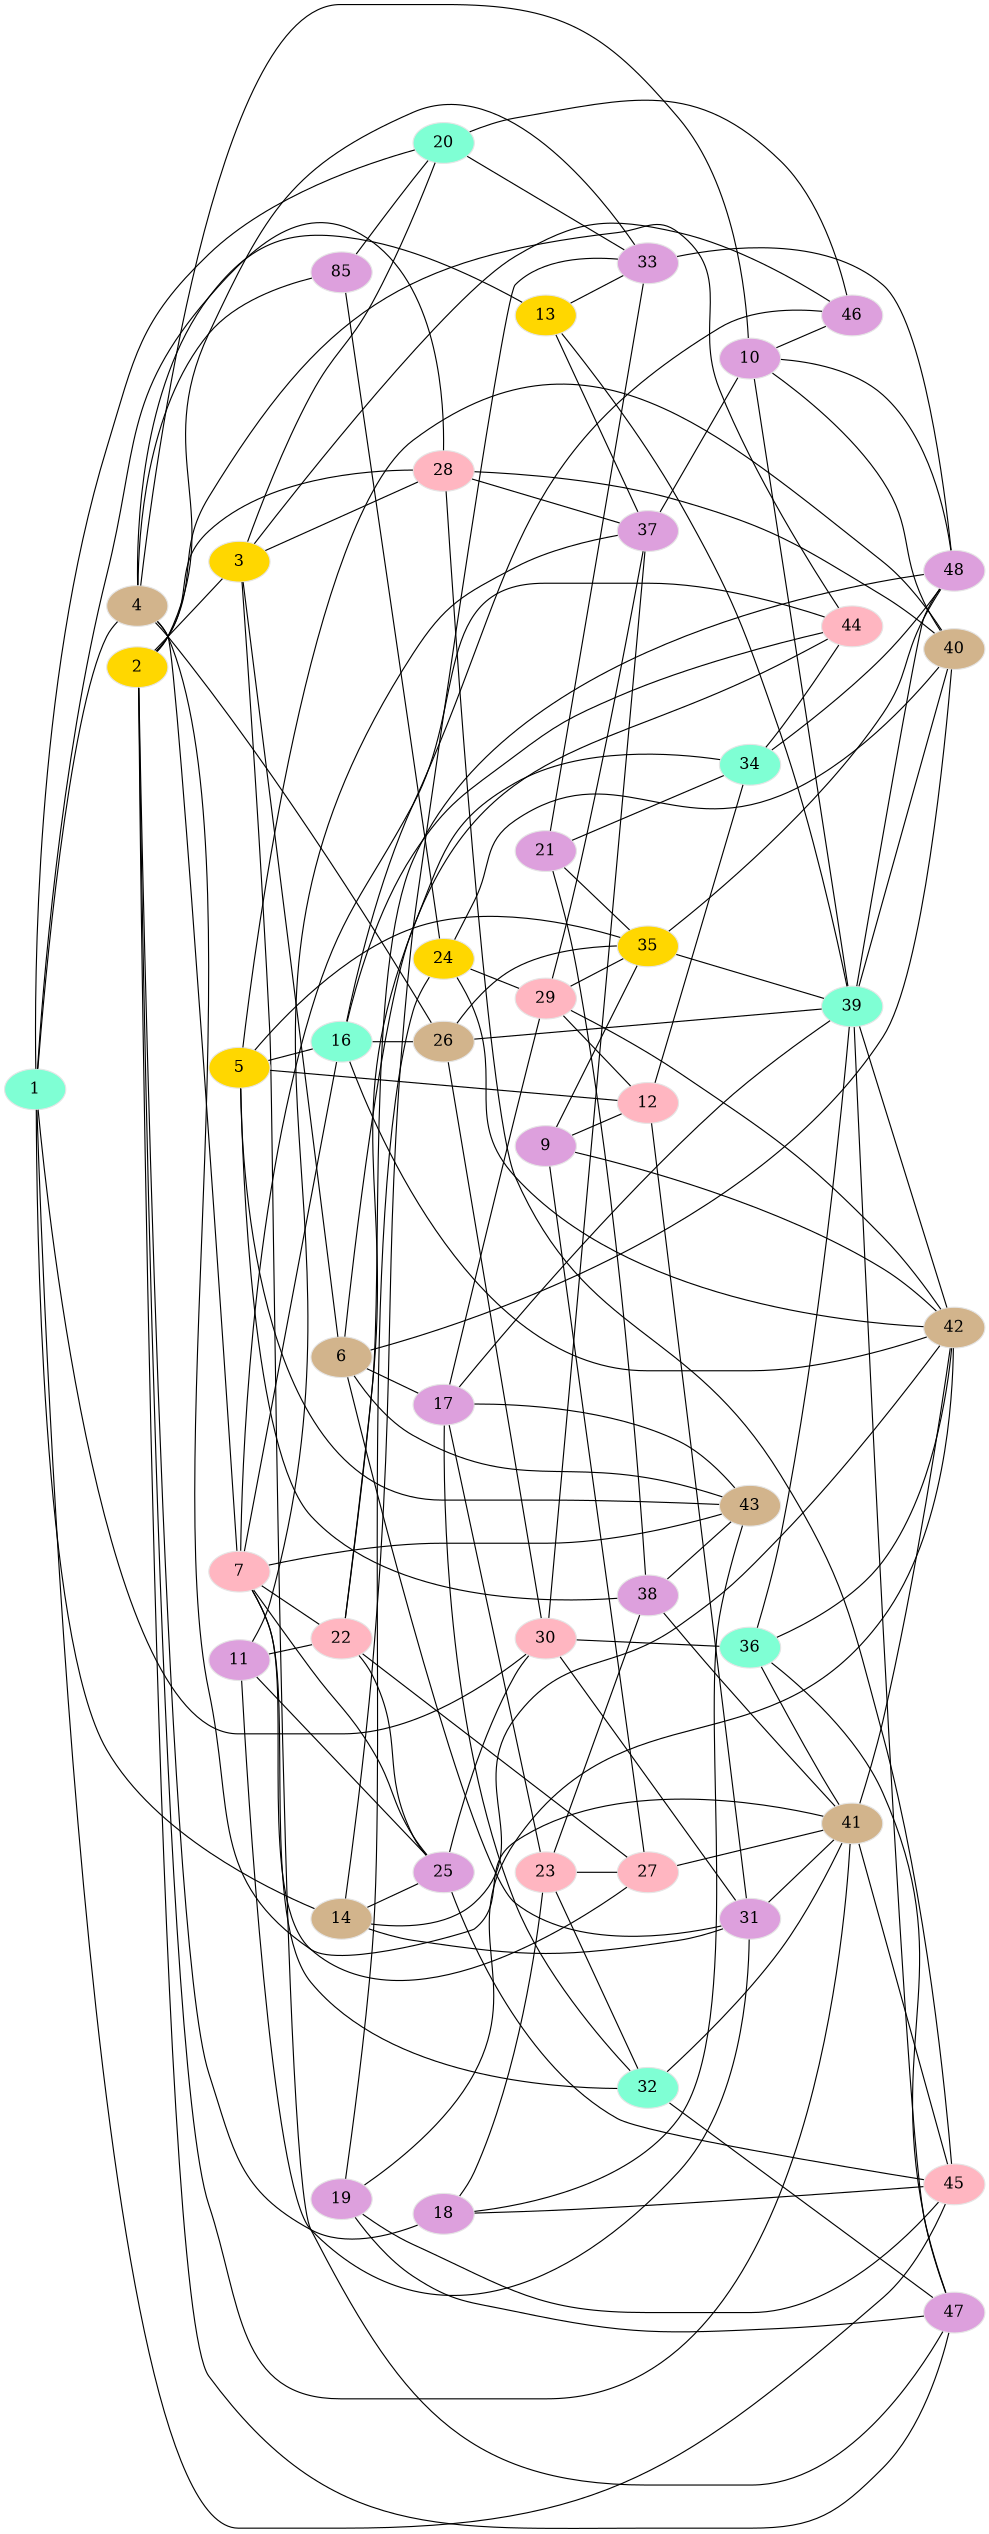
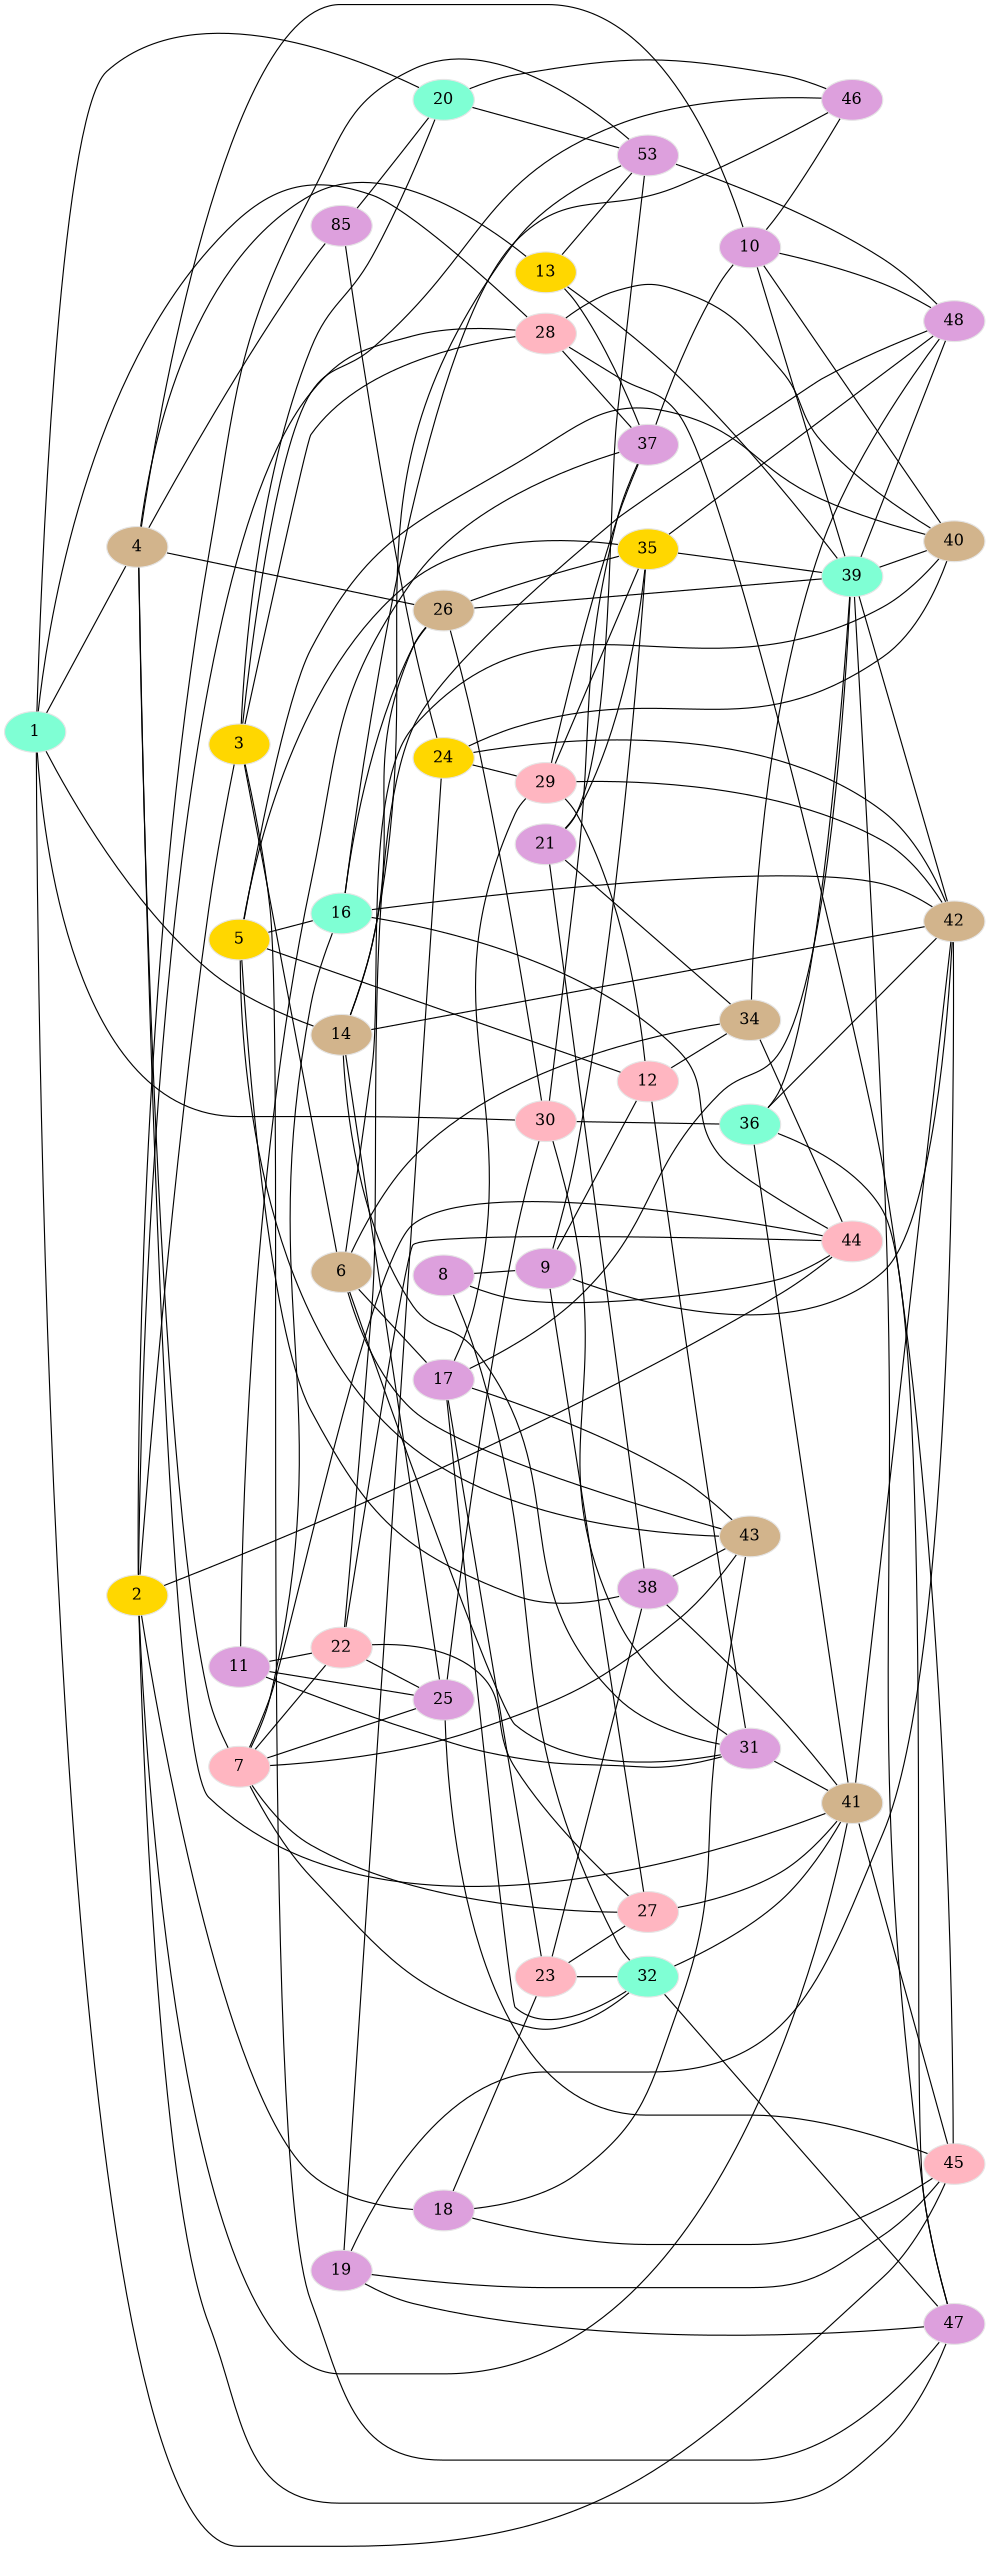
  graph {
    rankdir=LR
    node [color=gray90 fillcolor=plum style=filled]
    edge [weight=1.0]
    1 [fillcolor=aquamarine]
    4 [fillcolor=tan]
    14 [fillcolor=tan]
    20 [fillcolor=aquamarine]
    28 [fillcolor=lightpink]
    30 [fillcolor=lightpink]
    45 [fillcolor=lightpink]
    41 [fillcolor=tan]
    7 [fillcolor=lightpink]
    10
    13 [fillcolor=gold]
    n12 [label=85]
    26 [fillcolor=tan]
-   33
+   33 [label=53]
    31
    25
    42 [fillcolor=tan]
    46
    40 [fillcolor=tan]
    37
    36 [fillcolor=aquamarine]
    2 [fillcolor=gold]
    3 [fillcolor=gold]
    18
    44 [fillcolor=lightpink]
    47
    6 [fillcolor=tan]
    43 [fillcolor=tan]
    23 [fillcolor=lightpink]
    27 [fillcolor=lightpink]
    48
    17
-   34 [fillcolor=aquamarine]
+   34 [fillcolor=tan]
    16 [fillcolor=aquamarine]
    32 [fillcolor=aquamarine]
    22 [fillcolor=lightpink]
    39 [fillcolor=aquamarine]
    24 [fillcolor=gold]
    5 [fillcolor=gold]
    12 [fillcolor=lightpink]
    35 [fillcolor=gold]
    38
    29 [fillcolor=lightpink]
+   8
    9
    11
    19
    21
    1 -- 4
    1 -- 14
    1 -- 20
    1 -- 28
    1 -- 30
    1 -- 45
    4 -- 41
    4 -- 7
    4 -- 10
    4 -- 13
    4 -- n12
    4 -- 26
+   14 -- 26
    14 -- 33
    14 -- 31
    14 -- 25
    14 -- 42
    20 -- 33
    20 -- 46
    28 -- 45
    28 -- 40
    28 -- 37
    30 -- 31
    30 -- 37
    30 -- 36
    41 -- 45
    41 -- 42
    7 -- 25
    7 -- 44
    7 -- 43
    7 -- 27
    7 -- 16
    7 -- 32
    7 -- 22
    10 -- 46 [weight=2.0]
    10 -- 40
    10 -- 48
    10 -- 39
    13 -- 33
    13 -- 37
    13 -- 39
    n12 -- 20
    n12 -- 24 [weight=2.0]
    26 -- 30
    26 -- 39
    26 -- 35
    33 -- 48
    31 -- 41
    25 -- 30
    25 -- 45
    37 -- 10
    36 -- 41
    36 -- 42
    36 -- 47
    36 -- 39
    2 -- 28
    2 -- 41
    2 -- 33
    2 -- 3
    2 -- 18
    2 -- 44
    2 -- 47
    3 -- 20
    3 -- 28
    3 -- 46
    3 -- 47
    3 -- 6
    18 -- 45
    18 -- 43
    18 -- 23
    6 -- 31
    6 -- 40
    6 -- 43
    6 -- 17
    6 -- 34
    23 -- 27 [weight=2.0]
    23 -- 32
    23 -- 38
    27 -- 41
    17 -- 43
    17 -- 23
    17 -- 32
    17 -- 39
    17 -- 29
    34 -- 44
    34 -- 48
    16 -- 26
    16 -- 42
    16 -- 46
    16 -- 44
    32 -- 41
    32 -- 47
    22 -- 25
    22 -- 44
    22 -- 27
    22 -- 48
    39 -- 42
    39 -- 40
    39 -- 47
    39 -- 48
    24 -- 42
    24 -- 40
    24 -- 29
    5 -- 40
    5 -- 43
    5 -- 16
    5 -- 12
    5 -- 35
    5 -- 38
    12 -- 31
    12 -- 34
    35 -- 48
    35 -- 39
    38 -- 41 [weight=2.0]
    38 -- 43
    29 -- 42
    29 -- 37
    29 -- 12
    29 -- 35
+   8 -- 44
+   8 -- 32
+   8 -- 9
    9 -- 42 [weight=2.0]
    9 -- 27
    9 -- 12
    9 -- 35
    11 -- 31
    11 -- 25
    11 -- 37
    11 -- 22
    19 -- 45
    19 -- 42
    19 -- 47
    19 -- 24
    21 -- 33
    21 -- 34
    21 -- 35
    21 -- 38
  }
